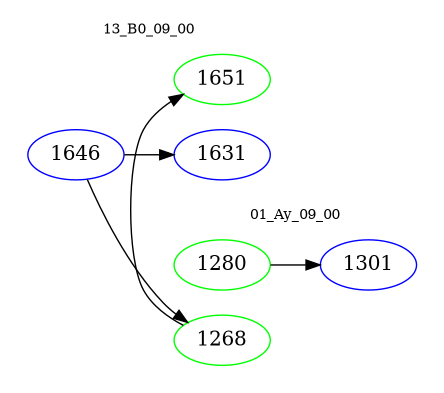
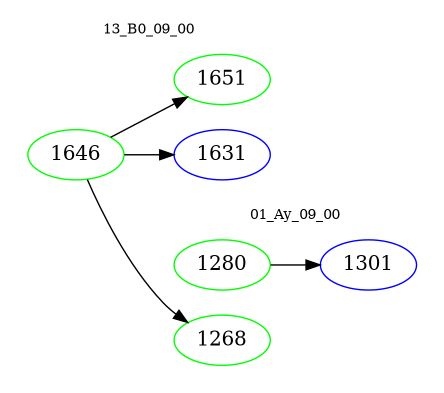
  digraph {
    rankdir=LR
    node [color=green]
    edge [color=black]
    n1 [label=1280]
    n2 [label=1268]
    n3 [color=blue label=1301]
-   n4 [color=blue label=1646]
+   n4 [label=1646]
    n5 [color=blue label=1631]
    n6 [label=1651]
    subgraph cluster_1 {
      color=white
      fontsize=10
      label="01_Ay_09_00"
      n1
      n2
      n3
    }
    subgraph cluster_2 {
      color=white
      fontsize=10
      label="13_B0_09_00"
      n4
      n5
      n6
    }
    n1 -> n3
    n4 -> n2
    n4 -> n5
-   n2 -> n6
+   n4 -> n6
  }
